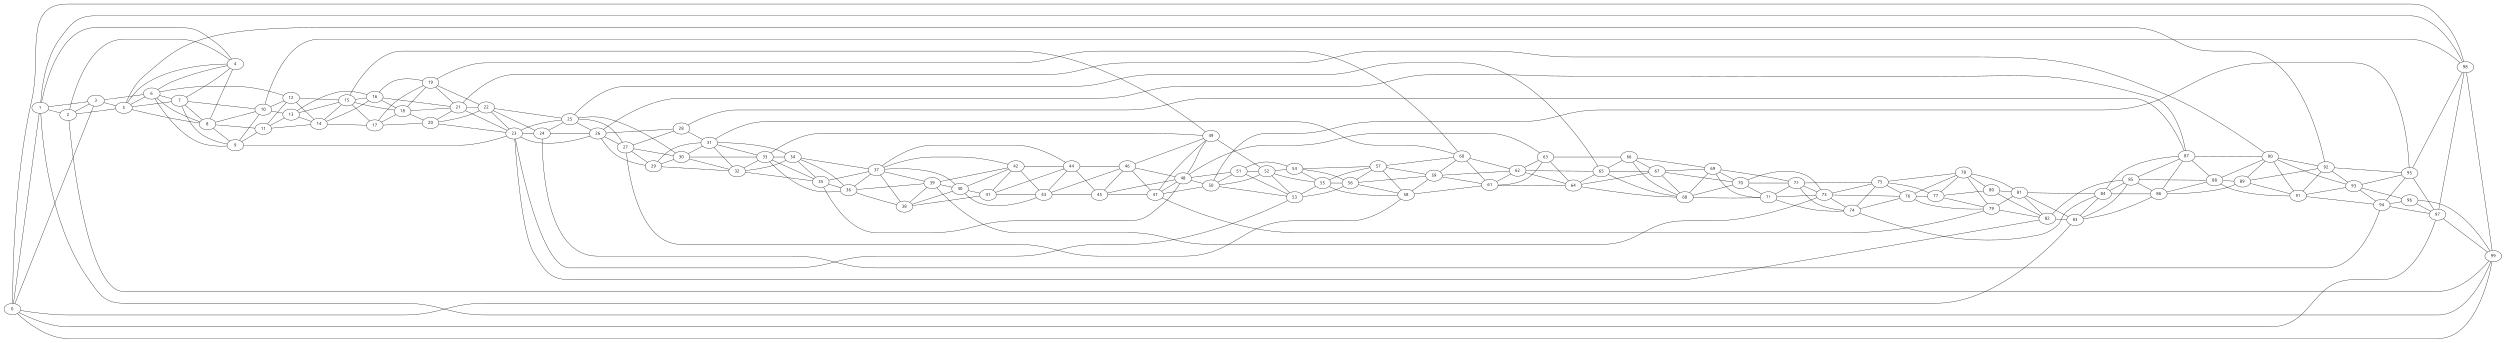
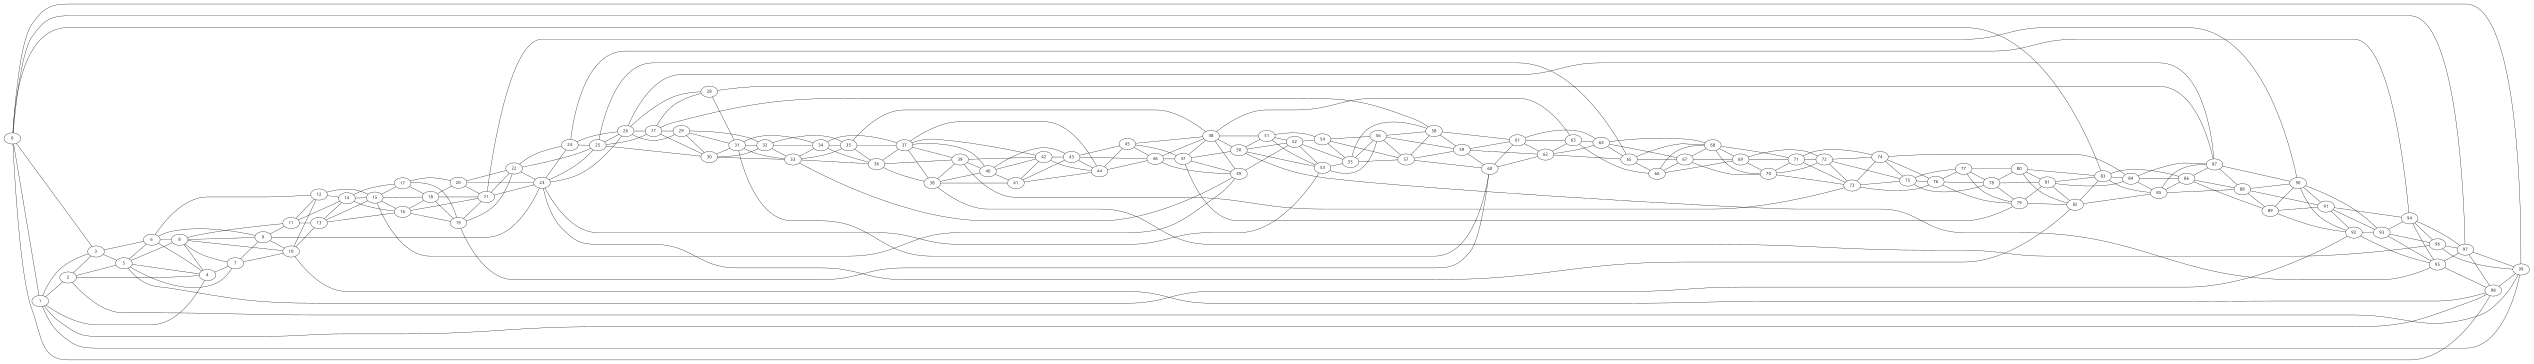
  strict graph {
    fontname=Ubuntu
    rankdir=LR
    node [fontname=Ubuntu]
    edge [fontname=Ubuntu is_available=True prob=1.0]
    0
    1
    3
    83
    97
    98
    99
    2
    4
    5
    6
    84
    85
    86
    7
    8
    92
    9
    12
    10
    11
    95
    93
    23
    14
    15
    13
    24
    25
    26
    53
    82
    16
    17
    18
    49
    19
    21
    20
    52
    22
    60
    90
    61
    62
    91
    94
    27
    65
    30
    28
    29
    87
    55
    56
    96
    58
    66
    67
    68
    31
    32
    88
    33
    59
    34
    35
    36
    37
    48
    38
    39
    40
    42
    44
    50
    51
    63
    41
    73
    43
    45
    46
    74
    75
    76
    47
    79
    81
    54
    64
    57
    69
    70
    71
    72
    77
    78
    80
    89
    0 -- 1
    0 -- 3
    0 -- 83 [prob=0.811251966387]
    0 -- 97 [prob=0.836190337744]
    0 -- 98 [prob=0.221458641655]
    0 -- 99 [prob=0.79572989675]
    1 -- 3 [prob=0.529746167955]
    1 -- 98 [prob=0.604105484344]
    1 -- 99 [prob=0.166250372665]
    1 -- 2
    1 -- 4 [prob=0.0154925957861]
    3 -- 5 [prob=0.171274221156]
    3 -- 6
    83 -- 84 [prob=0.674758850797]
    83 -- 85
    83 -- 86
    97 -- 98 [prob=0.962104603227]
    97 -- 99 [prob=0.765906933649]
    98 -- 99 [prob=0.362070644701]
    2 -- 3 [prob=0.180429657817]
    2 -- 99 [prob=0.823037029507]
    2 -- 4 [prob=0.919886312956]
    2 -- 5
    4 -- 5 [prob=0.512511576481]
    4 -- 6 [prob=0.819860076881]
    4 -- 7 [prob=0.982112859113]
    5 -- 6
    5 -- 7 [prob=0.473096908637]
    5 -- 8 [prob=0.0613907176173]
    5 -- 92
-   6 -- 7
    6 -- 8 [prob=0.461028968566]
    6 -- 9 [prob=0.00952934206577]
    6 -- 12 [prob=0.215079992119]
    84 -- 85
    84 -- 86 [prob=0.193137751753]
    84 -- 87 [prob=0.376196823419]
    85 -- 86 [prob=0.466497414444]
    85 -- 87 [prob=0.274146339412]
    85 -- 88
    86 -- 87 [prob=0.606612331544]
    86 -- 88 [prob=0.294483531677]
    86 -- 89 [prob=0.637878942495]
    7 -- 8 [prob=0.741379164419]
    7 -- 9 [prob=0.513425539051]
    7 -- 10 [prob=0.284839580369]
    8 -- 4 [prob=0.319383988408]
    8 -- 9 [prob=0.192661003557]
    8 -- 10 [prob=0.155262066567]
    8 -- 11 [prob=0.536834988315]
    92 -- 95 [prob=0.383100819432]
    92 -- 93 [prob=0.931802388487]
    9 -- 10
    9 -- 11 [prob=0.511551423557]
    9 -- 23 [prob=0.385902627516]
    12 -- 14 [prob=0.372545613316]
    12 -- 15 [prob=0.978769993264]
    10 -- 98 [prob=0.921775565873]
    10 -- 12 [prob=0.901161762167]
    10 -- 13 [prob=0.437899378089]
    11 -- 12 [prob=0.837211894022]
    11 -- 14 [prob=0.8225807873]
    11 -- 13 [prob=0.283134903512]
    95 -- 97 [prob=0.164865370633]
    95 -- 98
    93 -- 95 [prob=0.906484619947]
    93 -- 94 [prob=0.622429711579]
    93 -- 96 [prob=0.229810787427]
    23 -- 24 [prob=0.641875012332]
    23 -- 25 [prob=0.39812907404]
    23 -- 26 [prob=0.691185877271]
    23 -- 53
    23 -- 82 [prob=0.0408436589374]
    14 -- 15 [prob=0.068696307907]
    14 -- 16
    14 -- 17 [prob=0.145368163586]
    15 -- 16 [prob=0.653389337721]
    15 -- 17 [prob=0.0607909161026]
    15 -- 18 [prob=0.199556734259]
    15 -- 49
    13 -- 14 [prob=0.358729063002]
    13 -- 15 [prob=0.831456222101]
    13 -- 16 [prob=0.661554418301]
    24 -- 25 [prob=0.703350060961]
    24 -- 26 [prob=0.154392045509]
    24 -- 94 [prob=0.239265919022]
    25 -- 26 [prob=0.550855557514]
    25 -- 27 [prob=0.00522287983485]
    25 -- 65
    25 -- 30 [prob=0.204884036612]
    26 -- 27 [prob=0.993794351323]
    26 -- 28 [prob=0.304125148849]
    26 -- 29 [prob=0.657743665034]
    26 -- 87 [prob=0.532900882969]
    53 -- 55 [prob=0.379277620132]
    53 -- 56 [prob=0.19267468192]
    82 -- 83 [prob=0.2284555818]
    82 -- 85 [prob=0.640090187931]
    16 -- 18 [prob=0.276702942887]
    16 -- 19 [prob=0.87215453775]
    16 -- 21 [prob=0.516825899758]
    17 -- 18 [prob=0.516068311985]
    17 -- 19 [prob=0.0323215724706]
    17 -- 20
    18 -- 19
    18 -- 21 [prob=0.0810329957408]
    18 -- 20 [prob=0.425478787023]
    49 -- 52 [prob=0.736556373011]
    19 -- 21 [prob=0.133159129819]
    19 -- 22 [prob=0.515765869977]
    19 -- 60
    21 -- 23
    21 -- 22 [prob=0.138188030695]
    21 -- 90 [prob=0.725034813709]
    20 -- 23
    20 -- 21
    20 -- 22
    52 -- 53
    52 -- 55 [prob=0.290676000548]
    52 -- 54 [prob=0.691333098029]
    22 -- 23 [prob=0.967525118312]
    22 -- 24 [prob=0.0884166236455]
    22 -- 25 [prob=0.478492742617]
    60 -- 61 [prob=0.589988344542]
    60 -- 62 [prob=0.743946892238]
    90 -- 92 [prob=0.66514622956]
    90 -- 93 [prob=0.883976397126]
    90 -- 91 [prob=0.0720577265552]
    61 -- 62 [prob=0.105344609342]
    61 -- 63 [prob=0.0755587537432]
    61 -- 64
    62 -- 65
    62 -- 63 [prob=0.20622420349]
    62 -- 64 [prob=0.199829303477]
    91 -- 92 [prob=0.192860830197]
    91 -- 93 [prob=0.1400015289]
    91 -- 94 [prob=0.80536231958]
    94 -- 97 [prob=0.128734982063]
    94 -- 95 [prob=0.748202466028]
    94 -- 96 [prob=0.479565879045]
    27 -- 30 [prob=0.849318490312]
    27 -- 28 [prob=0.220937330989]
    27 -- 29 [prob=0.579508591593]
    27 -- 58 [prob=0.445120368743]
    65 -- 66 [prob=0.123063197818]
    65 -- 67 [prob=0.909209791533]
    65 -- 68
    30 -- 31
    30 -- 32 [prob=0.222329997844]
    30 -- 33 [prob=0.959082110396]
    28 -- 87 [prob=0.72854933019]
    28 -- 31 [prob=0.133449765167]
    29 -- 30 [prob=0.731427675957]
    29 -- 31 [prob=0.511560350352]
    29 -- 32 [prob=0.879380806565]
    87 -- 90 [prob=0.559595562205]
    87 -- 88 [prob=0.633177087371]
    55 -- 56 [prob=0.94043054272]
    55 -- 58 [prob=0.159673941198]
    55 -- 57
    56 -- 58 [prob=0.870095325653]
    56 -- 59 [prob=0.360355622705]
    56 -- 57 [prob=0.608985874113]
    96 -- 97 [prob=0.635727278706]
    96 -- 99 [prob=0.653551870672]
    58 -- 61 [prob=0.965181543106]
    58 -- 59 [prob=0.545591760893]
    66 -- 67 [prob=0.39231261385]
    66 -- 68 [prob=0.574388677635]
    66 -- 69
    67 -- 68 [prob=0.304977102645]
    67 -- 69 [prob=0.242673530565]
    67 -- 70 [prob=0.251455760368]
    68 -- 69
    68 -- 70 [prob=0.54158536936]
    68 -- 71 [prob=0.95713762941]
    31 -- 60
    31 -- 32 [prob=0.855160967817]
    31 -- 33
    31 -- 34 [prob=0.132640092707]
    32 -- 33 [prob=0.511617317694]
    32 -- 34 [prob=0.50180585024]
    32 -- 35
    88 -- 90 [prob=0.977505341071]
    88 -- 91
    88 -- 89 [prob=0.750750509979]
    33 -- 49 [prob=0.829812016111]
    33 -- 34 [prob=0.255871779891]
    33 -- 35 [prob=0.538916960116]
    33 -- 36 [prob=0.256799893906]
    59 -- 60 [prob=0.959409377465]
    59 -- 61
    59 -- 62 [prob=0.29924129335]
    34 -- 35 [prob=0.592312968992]
    34 -- 36 [prob=0.640680201893]
    34 -- 37 [prob=0.858173311534]
    35 -- 36 [prob=0.634894085308]
    35 -- 37 [prob=0.100062027087]
    35 -- 48 [prob=0.914012040062]
    36 -- 37 [prob=0.0836042592577]
    36 -- 38 [prob=0.833507251432]
    36 -- 39 [prob=0.991386453837]
    37 -- 38
    37 -- 39
    37 -- 40
    37 -- 42 [prob=0.866572594906]
    37 -- 44
    48 -- 49 [prob=0.724542055774]
    48 -- 50
    48 -- 51
    48 -- 63
+   38 -- 96 [prob=0.140774126744]
    38 -- 39
    38 -- 40
    38 -- 41 [prob=0.787781136394]
    39 -- 40 [prob=0.314873377475]
    39 -- 42 [prob=0.615856968991]
    39 -- 73 [prob=0.683491829034]
    40 -- 42 [prob=0.181251383545]
    40 -- 41 [prob=0.168050603152]
    40 -- 43 [prob=0.0577061502915]
    42 -- 44 [prob=0.59503032334]
    42 -- 43
    44 -- 45 [prob=0.571368005401]
    44 -- 46 [prob=0.976660306151]
    50 -- 95 [prob=0.22639228803]
    50 -- 53 [prob=0.174432731422]
    50 -- 52 [prob=0.3396747483]
    50 -- 51 [prob=0.102890453458]
    51 -- 53 [prob=0.659221147186]
    51 -- 52
    51 -- 54 [prob=0.871780988531]
    63 -- 66 [prob=0.284893906833]
    63 -- 64 [prob=0.534963527836]
    41 -- 42
    41 -- 44
    41 -- 43 [prob=0.165843440808]
    73 -- 74 [prob=0.894907153453]
    73 -- 75
    73 -- 76 [prob=0.395245151622]
    43 -- 44 [prob=0.26572030299]
    43 -- 45 [prob=0.784572357141]
    43 -- 46
    45 -- 48 [prob=0.347260319273]
    45 -- 46 [prob=0.0593015702917]
    45 -- 47 [prob=0.596427106996]
    46 -- 49
    46 -- 48
    46 -- 47
    74 -- 84 [prob=0.565723786359]
    74 -- 75 [prob=0.66505969325]
    74 -- 76 [prob=0.93789105717]
    75 -- 76 [prob=0.410278452023]
    75 -- 77 [prob=0.591640322548]
    75 -- 78 [prob=0.427258092728]
    76 -- 79 [prob=0.999513550981]
    76 -- 77 [prob=0.56341647137]
    76 -- 78
    47 -- 49 [prob=0.153667329712]
    47 -- 48
    47 -- 50 [prob=0.164331011305]
    47 -- 79 [prob=0.214053964466]
    79 -- 82 [prob=0.00963444522488]
    79 -- 81 [prob=0.274650096458]
    81 -- 83 [prob=0.957305825093]
    81 -- 84 [prob=0.181778197495]
    81 -- 82
    54 -- 55
    54 -- 56
    54 -- 57 [prob=0.188003041523]
    64 -- 65
    64 -- 67 [prob=0.474994191145]
    64 -- 68 [prob=0.871652762241]
    57 -- 60 [prob=0.132265807583]
    57 -- 58
    57 -- 59
    69 -- 70 [prob=0.314320042309]
    69 -- 71 [prob=0.610383147327]
    69 -- 72 [prob=0.243671749636]
    70 -- 73 [prob=0.222574636969]
    70 -- 71 [prob=0.770927651305]
    70 -- 72
    71 -- 73 [prob=0.540271604983]
    71 -- 74 [prob=0.0908064289856]
    71 -- 72 [prob=0.856629669672]
    72 -- 73
    72 -- 74 [prob=0.0927768825714]
    72 -- 75 [prob=0.739287408311]
    77 -- 79
    77 -- 78
    77 -- 80 [prob=0.216140001684]
    78 -- 79 [prob=0.498697074585]
    78 -- 81
    78 -- 80 [prob=0.793710227284]
+   80 -- 83 [prob=0.519896530735]
    80 -- 82 [prob=0.365022977535]
    80 -- 81 [prob=0.574205256979]
    89 -- 92
    89 -- 90
    89 -- 91 [prob=0.192590116841]
  }
